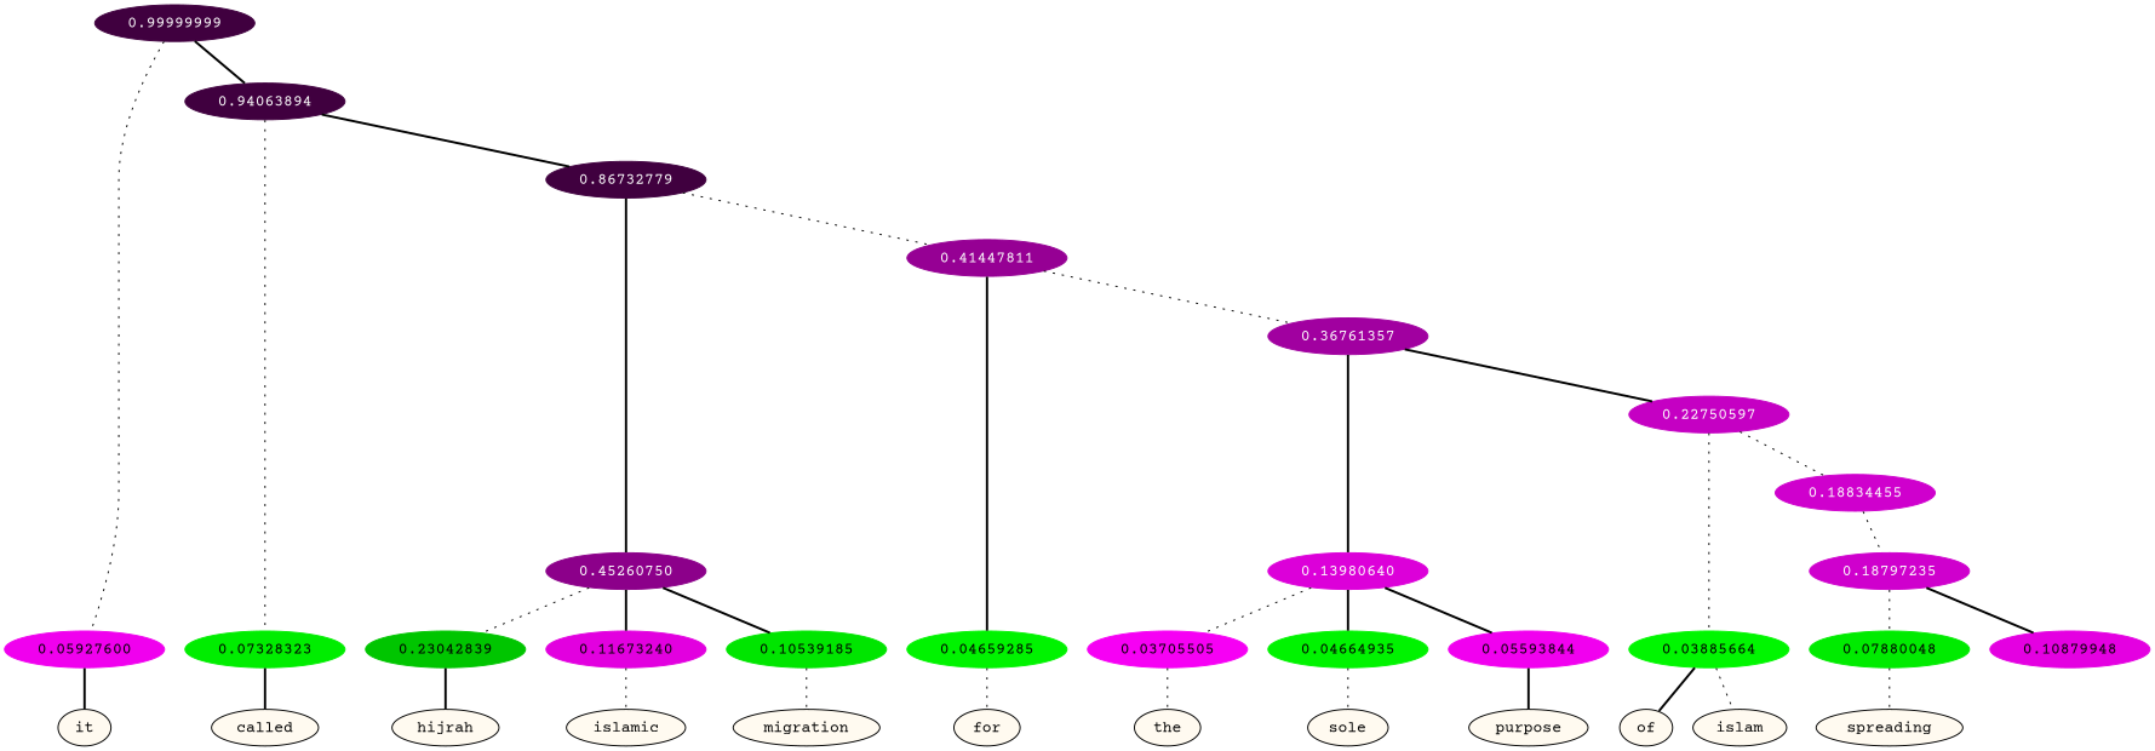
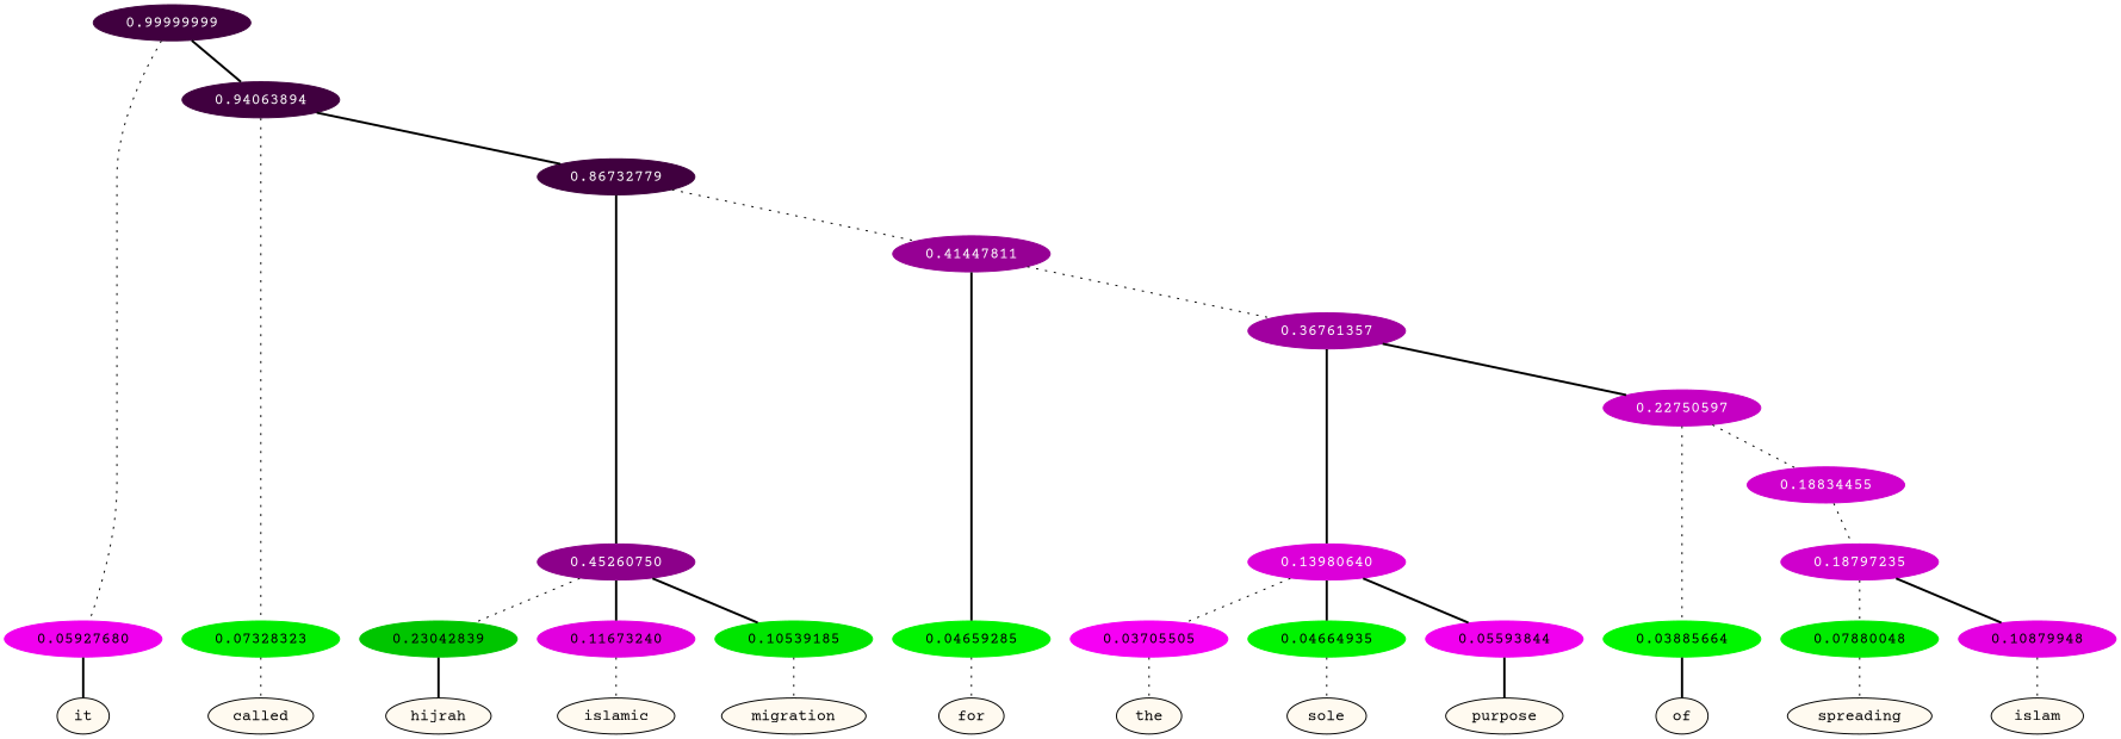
  graph {
    fontname="Courier Prime"
    node [color=black fontname="Courier Prime" format=png nodesep=0.001 ordering=out overlap_scaling=0.01 ranksep=0.001 style=filled]
    edge [fontname="Courier Prime" style=dotted]
    n1 [fillcolor=floralwhite height=0.15 label=it style="filled,solid" width=0.15]
    n2 [fillcolor=floralwhite height=0.15 label=called style="filled,solid" width=0.15]
    n3 [fillcolor=floralwhite height=0.15 label=hijrah style="filled,solid" width=0.15]
    n4 [fillcolor=floralwhite height=0.15 label=islamic style="filled,solid" width=0.15]
    n5 [fillcolor=floralwhite height=0.15 label=migration style="filled,solid" width=0.15]
    n6 [fillcolor=floralwhite height=0.15 label=for style="filled,solid" width=0.15]
    n7 [fillcolor=floralwhite height=0.15 label=the style="filled,solid" width=0.15]
    n8 [fillcolor=floralwhite height=0.15 label=sole style="filled,solid" width=0.15]
    n9 [fillcolor=floralwhite height=0.15 label=purpose style="filled,solid" width=0.15]
    n10 [fillcolor=floralwhite height=0.15 label=of style="filled,solid" width=0.15]
    n11 [fillcolor=floralwhite height=0.15 label=spreading style="filled,solid" width=0.15]
    n12 [fillcolor=floralwhite height=0.15 label=islam style="filled,solid" width=0.15]
-   n13 [color="0.835 1.000 0.941" fontcolor=black height=0.15 label=0.05927600 width=0.15]
+   n13 [color="0.835 1.000 0.941" fontcolor=black height=0.15 label=0.05927680 width=0.15]
    n14 [color="0.334 1.000 0.927" fontcolor=black height=0.15 label=0.07328323 width=0.15]
    n15 [color="0.334 1.000 0.770" fontcolor=black height=0.15 label=0.23042839 width=0.15]
    n16 [color="0.835 1.000 0.883" fontcolor=black height=0.15 label=0.11673240 width=0.15]
    n17 [color="0.334 1.000 0.895" fontcolor=black height=0.15 label=0.10539185 width=0.15]
    n18 [color="0.334 1.000 0.953" fontcolor=black height=0.15 label=0.04659285 width=0.15]
    n19 [color="0.835 1.000 0.963" fontcolor=black height=0.15 label=0.03705505 width=0.15]
    n20 [color="0.334 1.000 0.953" fontcolor=black height=0.15 label=0.04664935 width=0.15]
    n21 [color="0.835 1.000 0.944" fontcolor=black height=0.15 label=0.05593844 width=0.15]
    n22 [color="0.334 1.000 0.961" fontcolor=black height=0.15 label=0.03885664 width=0.15]
    n23 [color="0.334 1.000 0.921" fontcolor=black height=0.15 label=0.07880048 width=0.15]
    n24 [color="0.835 1.000 0.891" fontcolor=black height=0.15 label=0.10879948 width=0.15]
    n25 [color="0.835 1.000 0.250" fontcolor=grey99 height=0.15 label=0.99999999 width=0.15]
    n26 [color="0.835 1.000 0.250" fontcolor=grey99 height=0.15 label=0.94063894 width=0.15]
    n27 [color="0.835 1.000 0.250" fontcolor=grey99 height=0.15 label=0.86732779 width=0.15]
    n28 [color="0.835 1.000 0.547" fontcolor=grey99 height=0.15 label=0.45260750 width=0.15]
    n29 [color="0.835 1.000 0.586" fontcolor=grey99 height=0.15 label=0.41447811 width=0.15]
    n30 [color="0.835 1.000 0.632" fontcolor=grey99 height=0.15 label=0.36761357 width=0.15]
    n31 [color="0.835 1.000 0.860" fontcolor=grey99 height=0.15 label=0.13980640 width=0.15]
    n32 [color="0.835 1.000 0.772" fontcolor=grey99 height=0.15 label=0.22750597 width=0.15]
    n33 [color="0.835 1.000 0.812" fontcolor=grey99 height=0.15 label=0.18834455 width=0.15]
    n34 [color="0.835 1.000 0.812" fontcolor=grey99 height=0.15 label=0.18797235 width=0.15]
    subgraph sub_1 {
      rank=same
      n1
      n2
      n3
      n4
      n5
      n6
      n7
      n8
      n9
      n10
      n11
      n12
    }
    subgraph sub_2 {
      rank=same
      n13
      n14
      n15
      n16
      n17
      n18
      n19
      n20
      n21
      n22
      n23
      n24
    }
    n13 -- n1 [style=bold]
-   n14 -- n2 [style=bold]
+   n14 -- n2
    n15 -- n3 [style=bold]
    n16 -- n4
    n17 -- n5
    n18 -- n6
    n19 -- n7
    n20 -- n8
    n21 -- n9 [style=bold]
    n22 -- n10 [style=bold]
    n23 -- n11
-   n22 -- n12
+   n24 -- n12
    n25 -- n13
    n25 -- n26 [style=bold]
    n26 -- n14
    n26 -- n27 [style=bold]
    n27 -- n28 [style=bold]
    n27 -- n29
    n28 -- n15
    n28 -- n16 [style=bold]
    n28 -- n17 [style=bold]
    n29 -- n18 [style=bold]
    n29 -- n30
    n30 -- n31 [style=bold]
    n30 -- n32 [style=bold]
    n31 -- n19
    n31 -- n20 [style=bold]
    n31 -- n21 [style=bold]
    n32 -- n22
    n32 -- n33
    n33 -- n34
    n34 -- n23
    n34 -- n24 [style=bold]
  }
